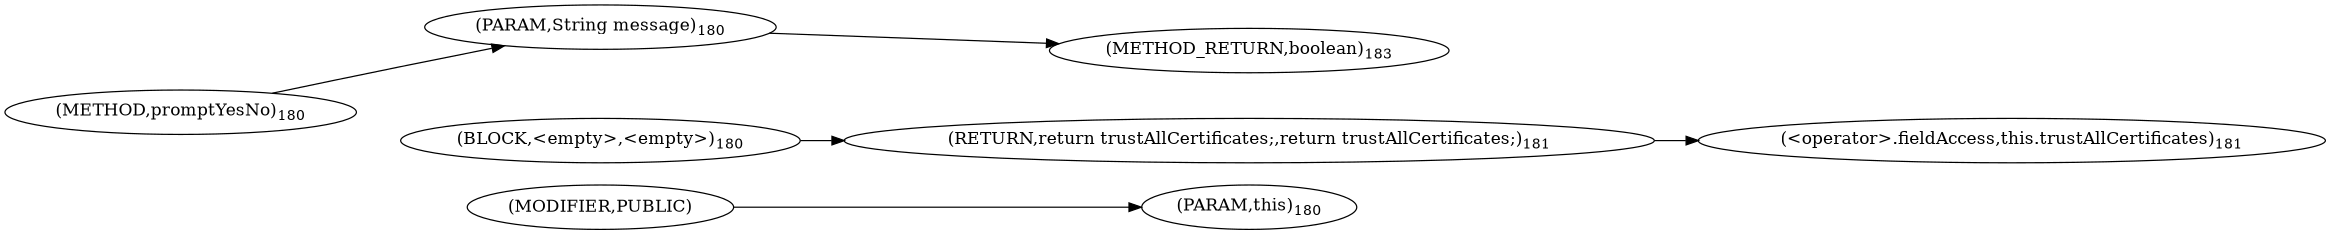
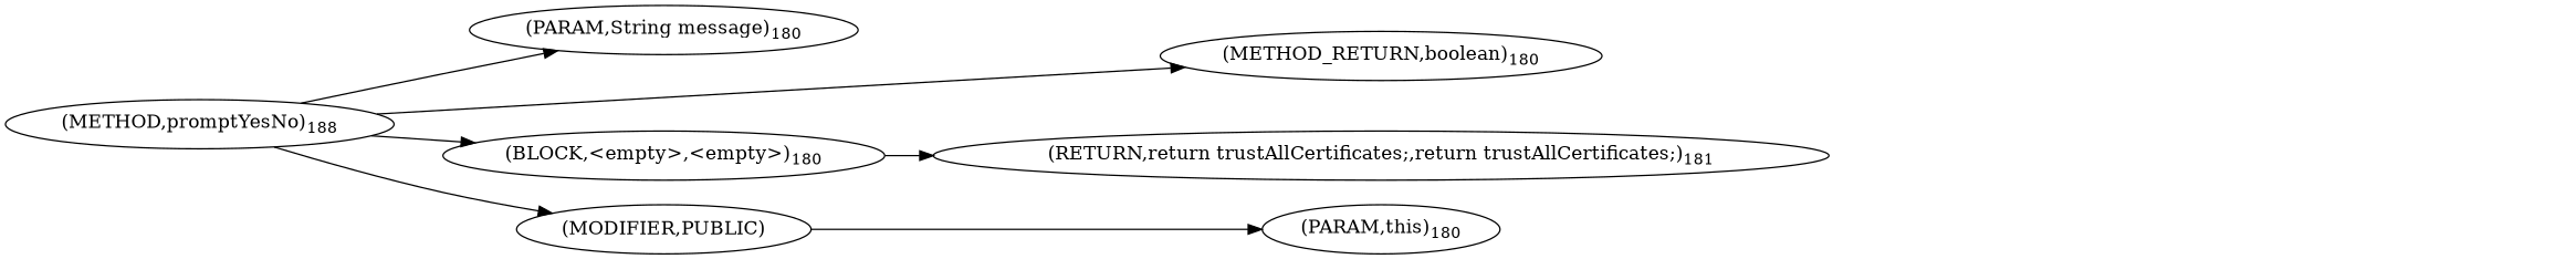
  digraph {
    rankdir=LR
-   n1 [label=<(METHOD,promptYesNo)<SUB>180</SUB>>]
+   n1 [label=<(METHOD,promptYesNo)<SUB>188</SUB>>]
    n2 [label=<(PARAM,String message)<SUB>180</SUB>>]
    n3 [label=<(BLOCK,&lt;empty&gt;,&lt;empty&gt;)<SUB>180</SUB>>]
    n4 [label=<(MODIFIER,PUBLIC)>]
-   n5 [label=<(METHOD_RETURN,boolean)<SUB>183</SUB>>]
+   n5 [label=<(METHOD_RETURN,boolean)<SUB>180</SUB>>]
    n6 [label=<(PARAM,this)<SUB>180</SUB>>]
    n7 [label=<(RETURN,return trustAllCertificates;,return trustAllCertificates;)<SUB>181</SUB>>]
-   n8 [label=<(&lt;operator&gt;.fieldAccess,this.trustAllCertificates)<SUB>181</SUB>>]
    n1 -> n2
-   n2 -> n5
+   n1 -> n3
+   n1 -> n4
+   n1 -> n5
    n3 -> n7
    n4 -> n6
-   n7 -> n8
  }
